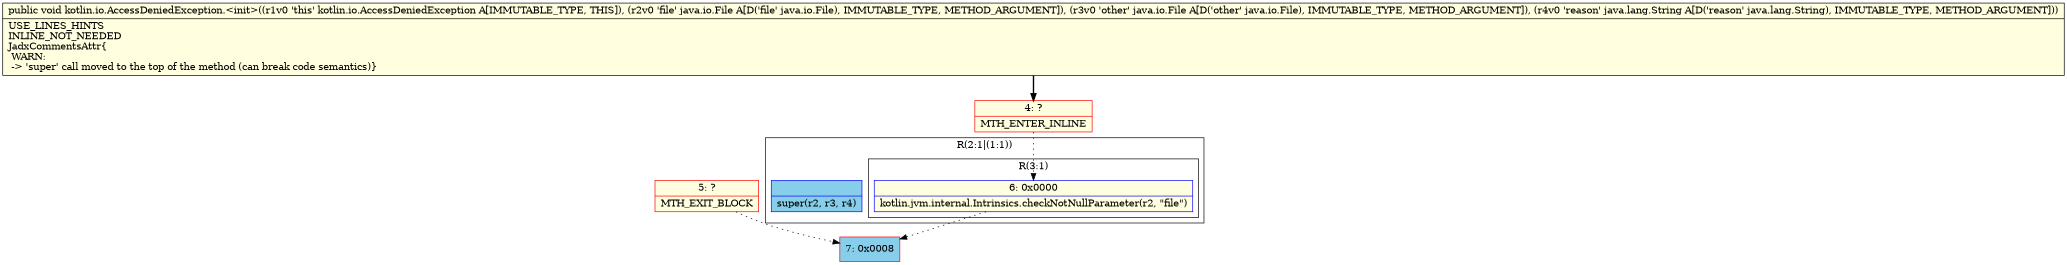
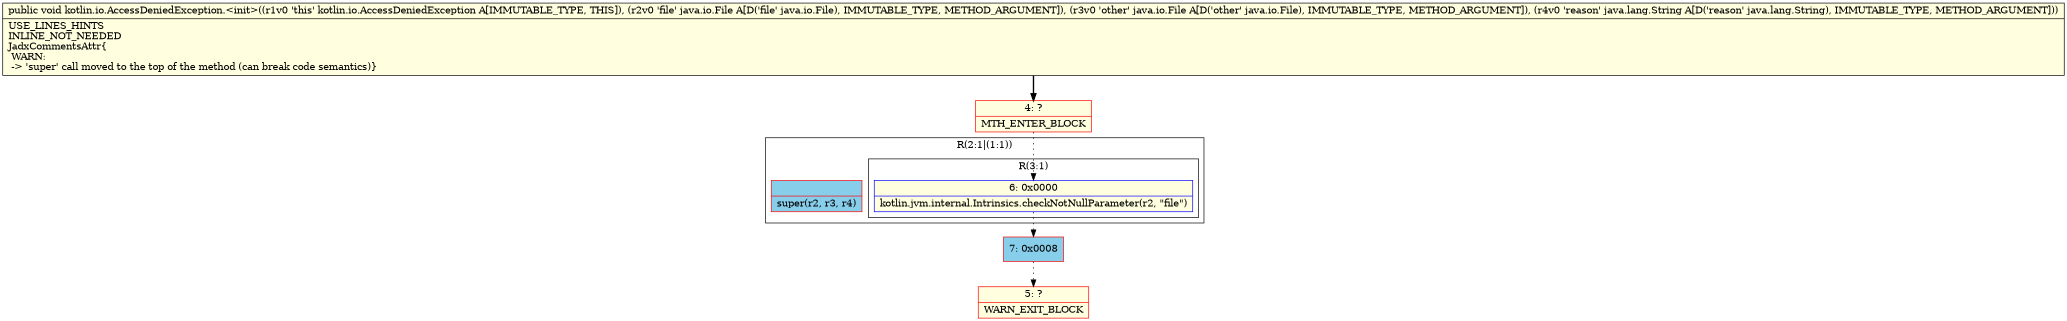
  digraph {
    node [color=red fillcolor=lightyellow shape=record style=filled]
    edge [style=dotted]
    n1 [color=blue label="{6\:\ 0x0000|kotlin.jvm.internal.Intrinsics.checkNotNullParameter(r2, \"file\")\l}"]
-   n2 [color=blue fillcolor=skyblue label="{|super(r2, r3, r4)\l}"]
+   n2 [fillcolor=skyblue label="{|super(r2, r3, r4)\l}"]
    n3 [fillcolor=skyblue label="{7\:\ 0x0008}"]
-   n4 [label="{5\:\ ?|MTH_EXIT_BLOCK\l}"]
-   n5 [label="{4\:\ ?|MTH_ENTER_INLINE\l}"]
+   n4 [label="{5\:\ ?|WARN_EXIT_BLOCK\l}"]
+   n5 [label="{4\:\ ?|MTH_ENTER_BLOCK\l}"]
    n6 [label="{public void kotlin.io.AccessDeniedException.\<init\>((r1v0 'this' kotlin.io.AccessDeniedException A[IMMUTABLE_TYPE, THIS]), (r2v0 'file' java.io.File A[D('file' java.io.File), IMMUTABLE_TYPE, METHOD_ARGUMENT]), (r3v0 'other' java.io.File A[D('other' java.io.File), IMMUTABLE_TYPE, METHOD_ARGUMENT]), (r4v0 'reason' java.lang.String A[D('reason' java.lang.String), IMMUTABLE_TYPE, METHOD_ARGUMENT]))  | USE_LINES_HINTS\lINLINE_NOT_NEEDED\lJadxCommentsAttr\{\l WARN: \l \-\> 'super' call moved to the top of the method (can break code semantics)\}\l}" color=""]
    subgraph cluster_1 {
      label="R(2:1|(1:1))"
      n2
      subgraph cluster_2 {
        label="R(3:1)"
        n1
      }
    }
    n1 -> n3
-   n4 -> n3
+   n3 -> n4
    n5 -> n1
    n6 -> n5 [style=bold]
  }
